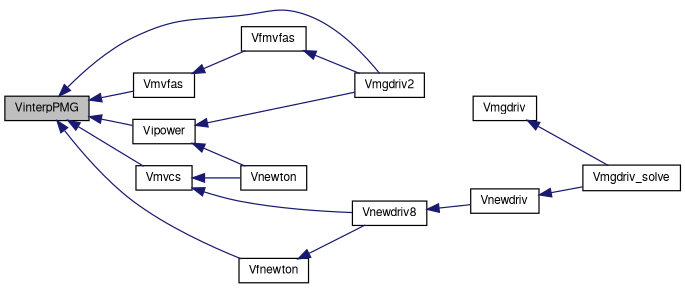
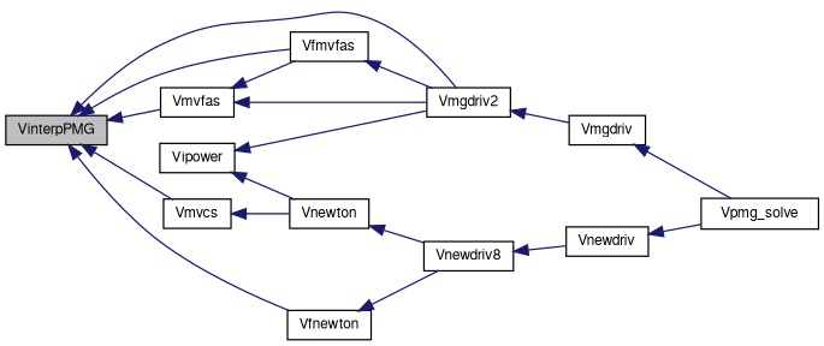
  digraph {
    rankdir=LR
    node [color=black fillcolor=white fontname=FreeSans fontsize=10 shape=record style=filled]
    edge [color=midnightblue dir=back fontname=FreeSans fontsize=10 labelfontname=FreeSans labelfontsize=10 style=solid]
    n1 [fillcolor=grey75 fontcolor=black height=0.2 label=VinterpPMG width=0.4]
    n2 [height=0.2 label=Vmvcs width=0.4]
    n3 [height=0.2 label=Vfnewton width=0.4]
    n4 [height=0.2 label=Vfmvfas width=0.4]
    n5 [height=0.2 label=Vmvfas width=0.4]
    n6 [height=0.2 label=Vmgdriv2 width=0.4]
    n7 [height=0.2 label=Vnewton width=0.4]
    n8 [height=0.2 label=Vnewdriv8 width=0.4]
    n9 [height=0.2 label=Vmgdriv width=0.4]
    n10 [height=0.2 label=Vipower width=0.4]
-   n11 [height=0.2 label=Vmgdriv_solve width=0.4]
+   n11 [height=0.2 label=Vpmg_solve width=0.4]
    n12 [height=0.2 label=Vnewdriv width=0.4]
    n1 -> n2
    n1 -> n3
-   n1 -> n10
+   n1 -> n4
    n1 -> n5
    n1 -> n6
    n2 -> n7
    n3 -> n8
    n4 -> n6
    n5 -> n4
-   n2 -> n8
+   n5 -> n6
+   n6 -> n9
+   n7 -> n8
    n8 -> n12
    n9 -> n11
    n10 -> n6
    n10 -> n7
    n12 -> n11
  }
